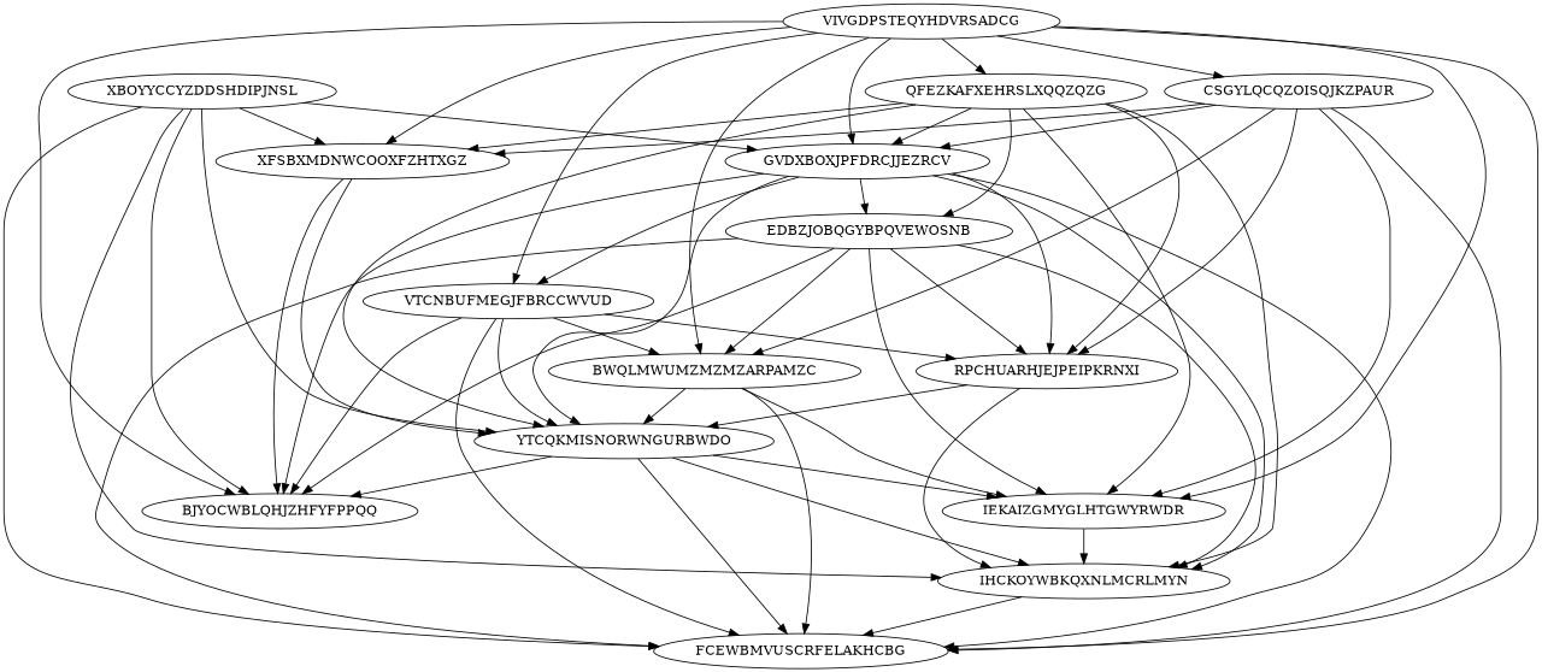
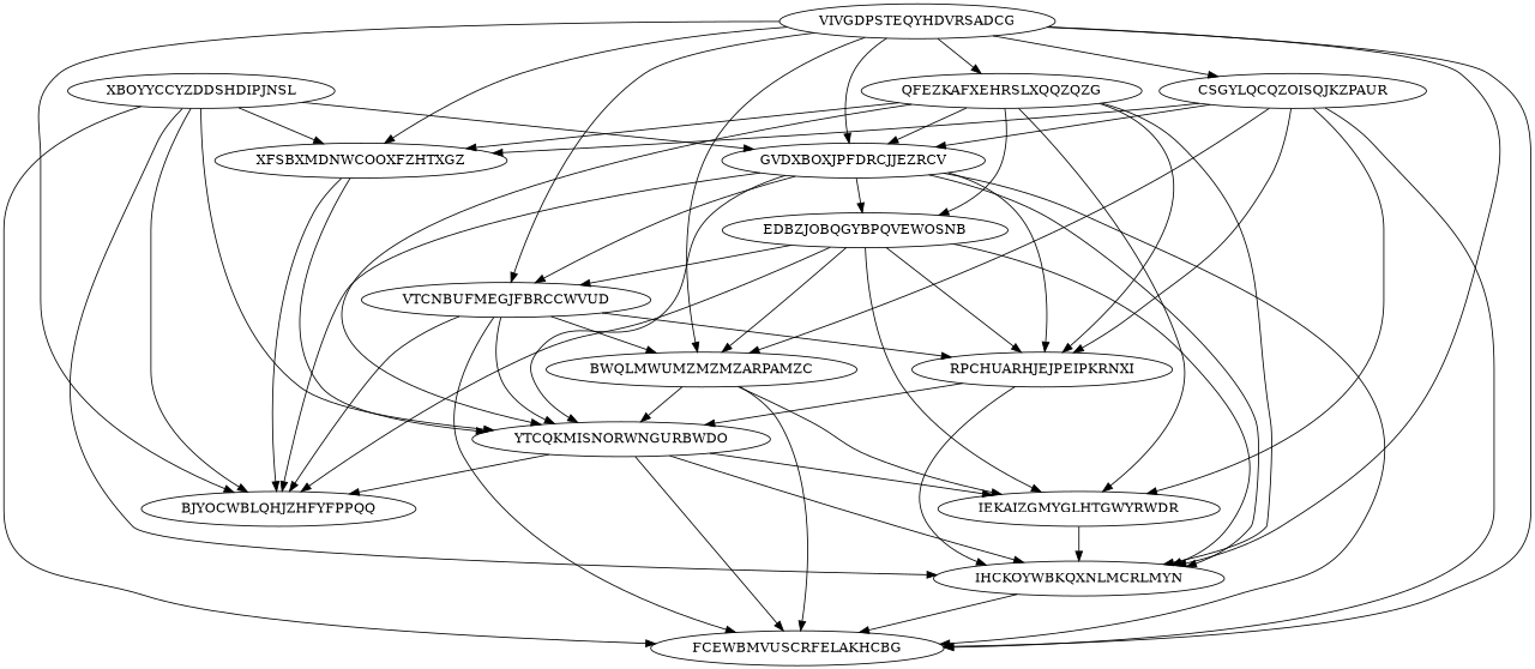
  digraph {
    node [Weight=17]
    edge [Weight=18]
    QFEZKAFXEHRSLXQQZQZG
    VIVGDPSTEQYHDVRSADCG [Weight=14]
    CSGYLQCQZOISQJKZPAUR [Weight=11]
    XFSBXMDNWCOOXFZHTXGZ [Weight=15]
    GVDXBOXJPFDRCJJEZRCV [Weight=16]
    VTCNBUFMEGJFBRCCWVUD [Weight=18]
    BWQLMWUMZMZMZARPAMZC [Weight=15]
    BJYOCWBLQHJZHFYFPPQQ [Weight=16]
    IHCKOYWBKQXNLMCRLMYN [Weight=12]
    FCEWBMVUSCRFELAKHCBG [Weight=18]
    EDBZJOBQGYBPQVEWOSNB [Weight=19]
    RPCHUARHJEJPEIPKRNXI
    YTCQKMISNORWNGURBWDO [Weight=14]
    IEKAIZGMYGLHTGWYRWDR [Weight=20]
    XBOYYCCYZDDSHDIPJNSL [Weight=11]
    QFEZKAFXEHRSLXQQZQZG -> XFSBXMDNWCOOXFZHTXGZ [Weight=11]
    QFEZKAFXEHRSLXQQZQZG -> GVDXBOXJPFDRCJJEZRCV [Weight=11]
    QFEZKAFXEHRSLXQQZQZG -> IHCKOYWBKQXNLMCRLMYN [Weight=11]
    QFEZKAFXEHRSLXQQZQZG -> EDBZJOBQGYBPQVEWOSNB [Weight=14]
    QFEZKAFXEHRSLXQQZQZG -> RPCHUARHJEJPEIPKRNXI [Weight=15]
    QFEZKAFXEHRSLXQQZQZG -> YTCQKMISNORWNGURBWDO [Weight=10]
    QFEZKAFXEHRSLXQQZQZG -> IEKAIZGMYGLHTGWYRWDR [Weight=16]
    VIVGDPSTEQYHDVRSADCG -> QFEZKAFXEHRSLXQQZQZG [Weight=17]
    VIVGDPSTEQYHDVRSADCG -> CSGYLQCQZOISQJKZPAUR [Weight=10]
    VIVGDPSTEQYHDVRSADCG -> XFSBXMDNWCOOXFZHTXGZ [Weight=13]
    VIVGDPSTEQYHDVRSADCG -> GVDXBOXJPFDRCJJEZRCV
    VIVGDPSTEQYHDVRSADCG -> VTCNBUFMEGJFBRCCWVUD
    VIVGDPSTEQYHDVRSADCG -> BWQLMWUMZMZMZARPAMZC [Weight=20]
    VIVGDPSTEQYHDVRSADCG -> BJYOCWBLQHJZHFYFPPQQ [Weight=11]
-   VIVGDPSTEQYHDVRSADCG -> IEKAIZGMYGLHTGWYRWDR [Weight=11]
+   VIVGDPSTEQYHDVRSADCG -> IHCKOYWBKQXNLMCRLMYN [Weight=11]
    VIVGDPSTEQYHDVRSADCG -> FCEWBMVUSCRFELAKHCBG [Weight=12]
    CSGYLQCQZOISQJKZPAUR -> XFSBXMDNWCOOXFZHTXGZ [Weight=16]
    CSGYLQCQZOISQJKZPAUR -> GVDXBOXJPFDRCJJEZRCV [Weight=14]
    CSGYLQCQZOISQJKZPAUR -> BWQLMWUMZMZMZARPAMZC
    CSGYLQCQZOISQJKZPAUR -> FCEWBMVUSCRFELAKHCBG [Weight=19]
    CSGYLQCQZOISQJKZPAUR -> RPCHUARHJEJPEIPKRNXI [Weight=17]
    CSGYLQCQZOISQJKZPAUR -> IEKAIZGMYGLHTGWYRWDR [Weight=17]
    XFSBXMDNWCOOXFZHTXGZ -> BJYOCWBLQHJZHFYFPPQQ [Weight=16]
    XFSBXMDNWCOOXFZHTXGZ -> YTCQKMISNORWNGURBWDO [Weight=15]
    GVDXBOXJPFDRCJJEZRCV -> VTCNBUFMEGJFBRCCWVUD [Weight=14]
    GVDXBOXJPFDRCJJEZRCV -> BJYOCWBLQHJZHFYFPPQQ [Weight=20]
    GVDXBOXJPFDRCJJEZRCV -> IHCKOYWBKQXNLMCRLMYN [Weight=10]
    GVDXBOXJPFDRCJJEZRCV -> FCEWBMVUSCRFELAKHCBG [Weight=13]
    GVDXBOXJPFDRCJJEZRCV -> EDBZJOBQGYBPQVEWOSNB [Weight=13]
    GVDXBOXJPFDRCJJEZRCV -> RPCHUARHJEJPEIPKRNXI [Weight=14]
    GVDXBOXJPFDRCJJEZRCV -> YTCQKMISNORWNGURBWDO [Weight=12]
    VTCNBUFMEGJFBRCCWVUD -> BWQLMWUMZMZMZARPAMZC [Weight=19]
    VTCNBUFMEGJFBRCCWVUD -> BJYOCWBLQHJZHFYFPPQQ [Weight=15]
    VTCNBUFMEGJFBRCCWVUD -> FCEWBMVUSCRFELAKHCBG [Weight=13]
    VTCNBUFMEGJFBRCCWVUD -> RPCHUARHJEJPEIPKRNXI [Weight=12]
    VTCNBUFMEGJFBRCCWVUD -> YTCQKMISNORWNGURBWDO [Weight=14]
    BWQLMWUMZMZMZARPAMZC -> FCEWBMVUSCRFELAKHCBG
    BWQLMWUMZMZMZARPAMZC -> YTCQKMISNORWNGURBWDO [Weight=16]
    BWQLMWUMZMZMZARPAMZC -> IEKAIZGMYGLHTGWYRWDR [Weight=12]
    IHCKOYWBKQXNLMCRLMYN -> FCEWBMVUSCRFELAKHCBG [Weight=19]
    EDBZJOBQGYBPQVEWOSNB -> BWQLMWUMZMZMZARPAMZC [Weight=10]
    EDBZJOBQGYBPQVEWOSNB -> BJYOCWBLQHJZHFYFPPQQ [Weight=17]
    EDBZJOBQGYBPQVEWOSNB -> IHCKOYWBKQXNLMCRLMYN [Weight=19]
-   EDBZJOBQGYBPQVEWOSNB -> FCEWBMVUSCRFELAKHCBG [Weight=10]
+   EDBZJOBQGYBPQVEWOSNB -> VTCNBUFMEGJFBRCCWVUD [Weight=10]
    EDBZJOBQGYBPQVEWOSNB -> RPCHUARHJEJPEIPKRNXI [Weight=11]
    EDBZJOBQGYBPQVEWOSNB -> IEKAIZGMYGLHTGWYRWDR
    RPCHUARHJEJPEIPKRNXI -> IHCKOYWBKQXNLMCRLMYN [Weight=15]
    RPCHUARHJEJPEIPKRNXI -> YTCQKMISNORWNGURBWDO
    YTCQKMISNORWNGURBWDO -> BJYOCWBLQHJZHFYFPPQQ [Weight=17]
    YTCQKMISNORWNGURBWDO -> IHCKOYWBKQXNLMCRLMYN [Weight=10]
    YTCQKMISNORWNGURBWDO -> FCEWBMVUSCRFELAKHCBG [Weight=17]
    YTCQKMISNORWNGURBWDO -> IEKAIZGMYGLHTGWYRWDR
    IEKAIZGMYGLHTGWYRWDR -> IHCKOYWBKQXNLMCRLMYN
    XBOYYCCYZDDSHDIPJNSL -> XFSBXMDNWCOOXFZHTXGZ [Weight=12]
    XBOYYCCYZDDSHDIPJNSL -> GVDXBOXJPFDRCJJEZRCV [Weight=20]
    XBOYYCCYZDDSHDIPJNSL -> BJYOCWBLQHJZHFYFPPQQ [Weight=20]
    XBOYYCCYZDDSHDIPJNSL -> IHCKOYWBKQXNLMCRLMYN [Weight=12]
    XBOYYCCYZDDSHDIPJNSL -> FCEWBMVUSCRFELAKHCBG [Weight=12]
    XBOYYCCYZDDSHDIPJNSL -> YTCQKMISNORWNGURBWDO [Weight=10]
  }
